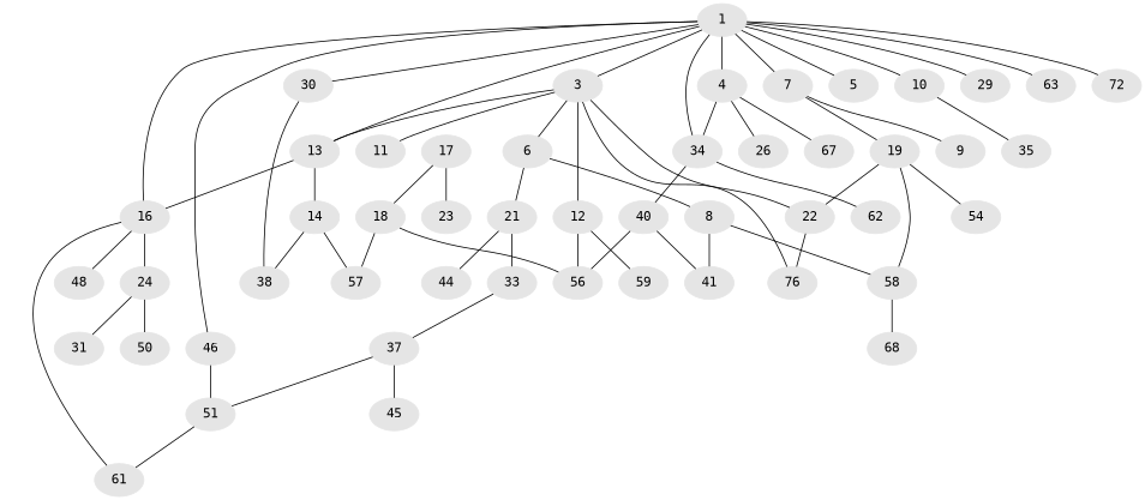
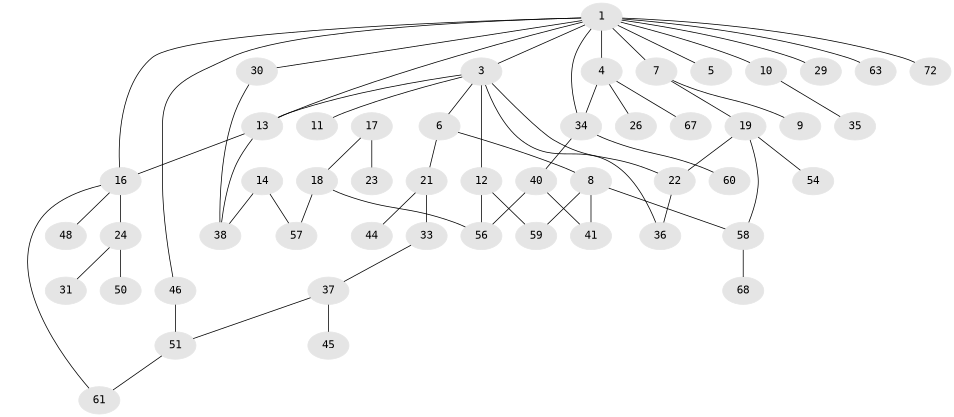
  graph {
    fontname="DejaVu Sans Mono"
    node [color=gray90 fontname="DejaVu Sans Mono" style=filled]
    edge [fontname="DejaVu Sans Mono"]
    1 [super="+2"]
    3 [super="+15"]
    4 [super="+62"]
    5
    7
    10 [super="+25"]
    13
    29
    30
    34 [super="+70"]
    46 [super="+53"]
    63
    72
    16 [super="+26"]
    6
    11
    12 [super="+49"]
    22
-   36 [super="+47" label=76]
+   36 [super="+47"]
    n20 [label=26]
    67
    9
    19 [super="+20"]
    35
    14
    17 [super="+61"]
    18 [super="+55"]
    23
    38 [super="+39"]
    40 [super="+42"]
-   60 [label=62]
+   60
    51 [super="+69"]
    8 [super="+32"]
    21 [super="+27"]
    59
    56 [super="+71"]
    41 [super="+52"]
    58
    33
    44
    54
    68
    57 [super="+65"]
    24 [super="+28"]
    48
    n46 [label=61]
    31 [super="+43"]
    50
    37
    45
    1 -- 3
    1 -- 4
    1 -- 5
    1 -- 7
    1 -- 10
    1 -- 13
    1 -- 29
    1 -- 30
    1 -- 34
    1 -- 46
    1 -- 63
    1 -- 72
    1 -- 16
    3 -- 13
    3 -- 6
    3 -- 11
    3 -- 12
    3 -- 22
    3 -- 36
    4 -- 34
    4 -- n20
    4 -- 67
    7 -- 9
    7 -- 19
    10 -- 35
    13 -- 16
-   13 -- 14
+   13 -- 38
    30 -- 38
    34 -- 40
    34 -- 60
    46 -- 51
    16 -- 24
    16 -- 48
    16 -- n46
    6 -- 8
    6 -- 21
    12 -- 59
    12 -- 56
    22 -- 36
    19 -- 22
    19 -- 58
    19 -- 54
    14 -- 38
    14 -- 57
    17 -- 18
    17 -- 23
    18 -- 56
    18 -- 57
    40 -- 56
    40 -- 41
    51 -- n46
+   8 -- 59
    8 -- 41
    8 -- 58
    21 -- 33
    21 -- 44
    58 -- 68
    33 -- 37
    24 -- 31
    24 -- 50
    37 -- 51
    37 -- 45
  }
